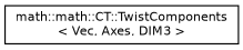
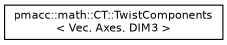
  digraph {
    rankdir=LR
-   n1 [color=black fillcolor=white fontname=Helvetica fontsize=10 height=0.2 label="math::math::CT::TwistComponents\l\< Vec, Axes, DIM3 \>" shape=record style=filled width=0.4]
+   n1 [color=black fillcolor=white fontname=Helvetica fontsize=10 height=0.2 label="pmacc::math::CT::TwistComponents\l\< Vec, Axes, DIM3 \>" shape=record style=filled width=0.4]
  }
